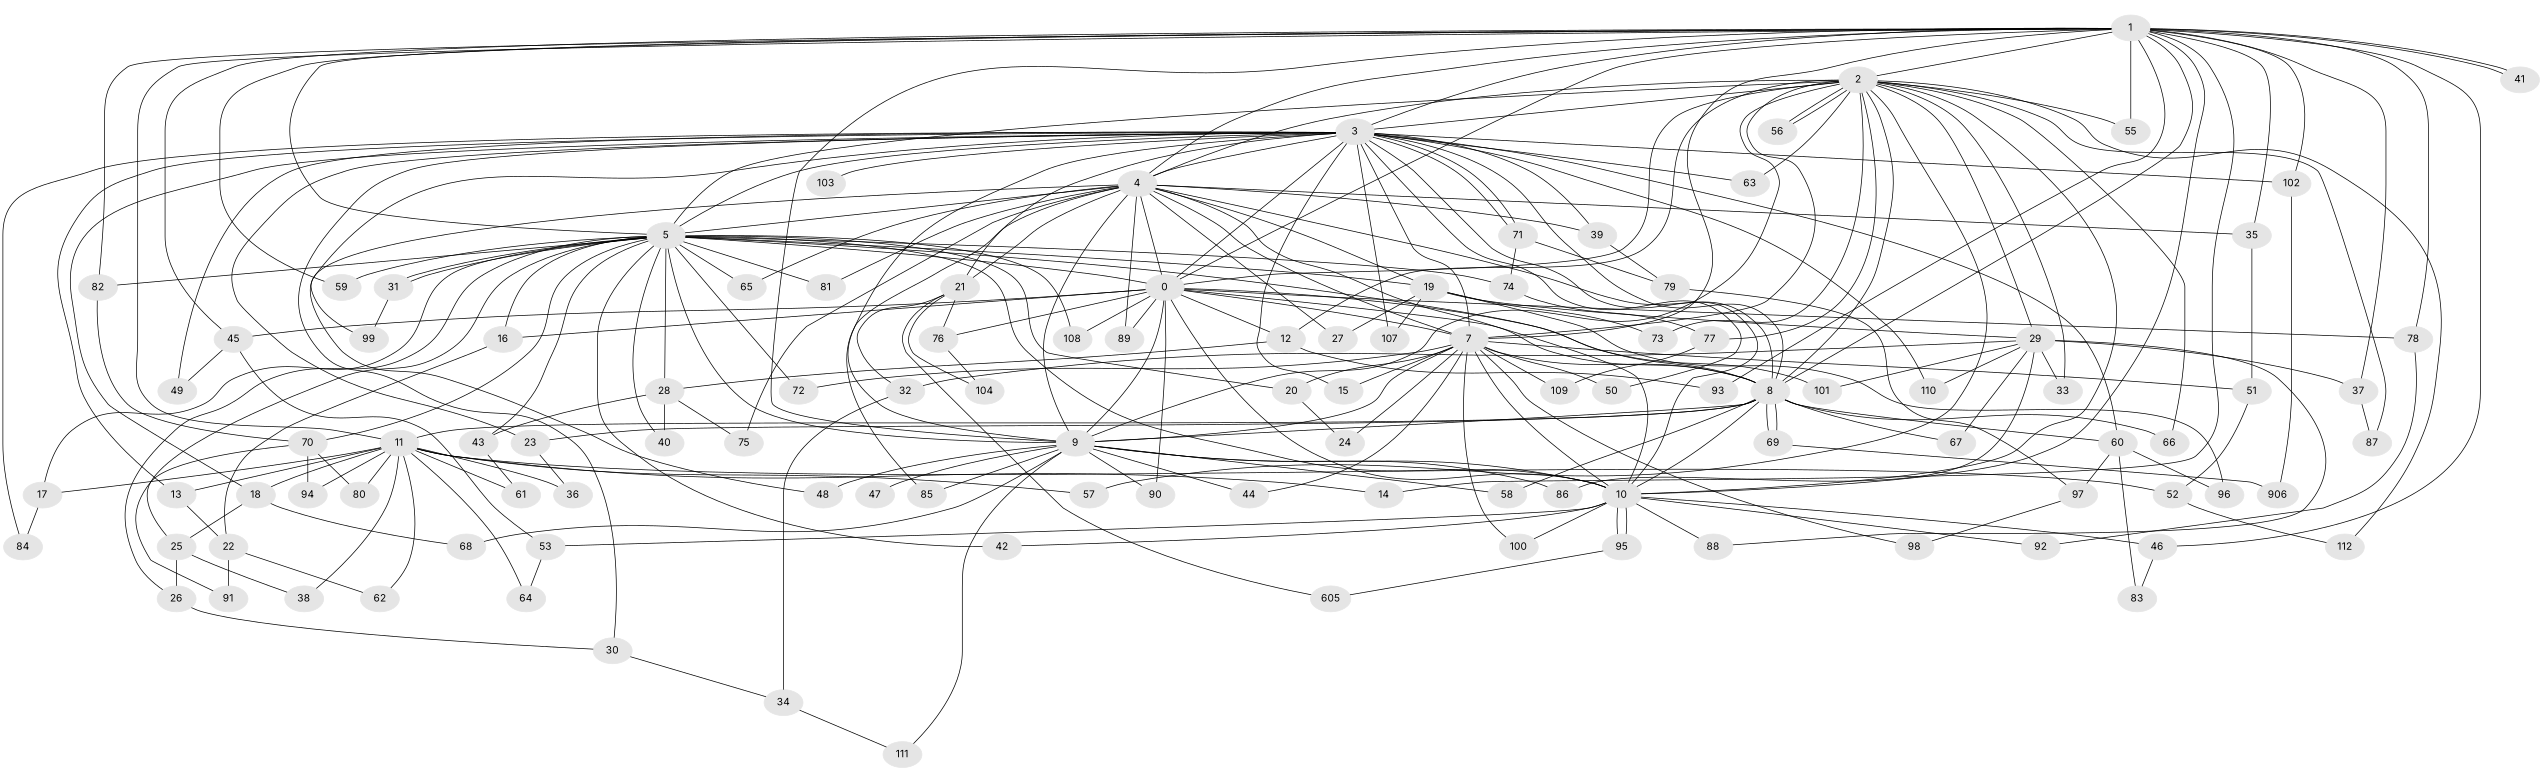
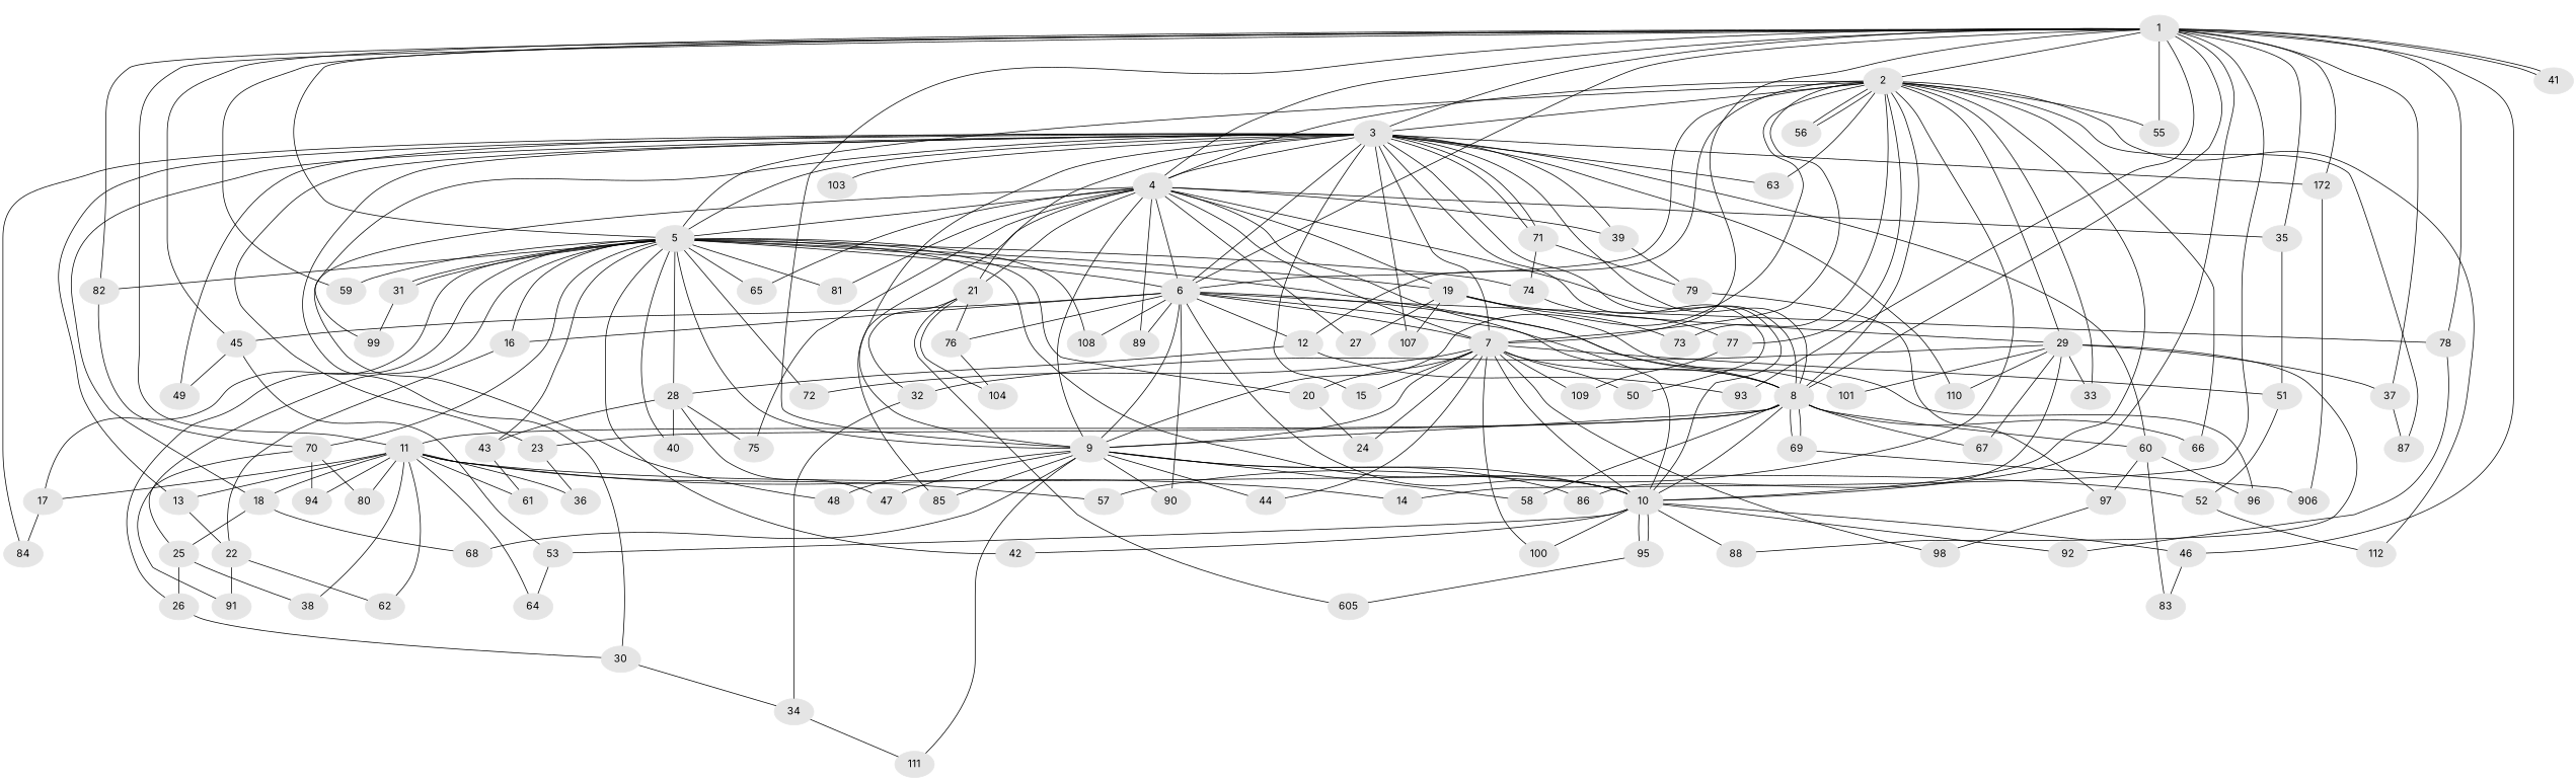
  graph {
    fontname=Inter
    node [color=gray90 fontname=Inter style=filled]
    edge [fontname=Inter]
    1
    2
    3
    4
    5
-   6 [label=0]
+   6
    7
    8
    9
    10
    11
    14
    35
    37
    41
    45
    46
    55
    59
    78
    82
    93
-   102
+   102 [label=172]
    12
    29
    33
    56
    57
    63
    66
    73
    77
    87
    112
    13
    15
    18
    21
    23
    30
    39
    49
    50
    60
    71
    84
    99
    103
    107
    110
    19
    27
    48
    65
    75
    81
    85
    89
    16
    17
    20
    25
    26
    28
    31
    40
    42
    43
    70
    72
    74
    108
    76
    90
    101
    24
    44
    51
    98
    100
    109
    58
    67
    69
    47
    68
    86
    111
    53
    88
    92
    95
    36
    38
    52
    61
    62
    64
    80
    94
    83
    n102 [label=906]
    32
    22
    104
    n106 [label=605]
    34
    79
    96
    97
    91
    1 -- 2
    1 -- 3
    1 -- 4
    1 -- 5
    1 -- 6
    1 -- 7
    1 -- 8
    1 -- 9
    1 -- 10
    1 -- 11
    1 -- 14
    1 -- 35
    1 -- 37
    1 -- 41
    1 -- 41
    1 -- 45
    1 -- 46
    1 -- 55
    1 -- 59
    1 -- 78
    1 -- 82
    1 -- 93
    1 -- 102
    2 -- 3
    2 -- 4
    2 -- 5
    2 -- 6
    2 -- 7
    2 -- 8
    2 -- 9
    2 -- 10
    2 -- 55
    2 -- 12
    2 -- 29
    2 -- 33
    2 -- 56
    2 -- 56
    2 -- 57
    2 -- 63
    2 -- 66
    2 -- 73
    2 -- 77
    2 -- 87
    2 -- 112
    3 -- 4
    3 -- 5
    3 -- 6
    3 -- 7
    3 -- 8
    3 -- 9
    3 -- 10
    3 -- 102
    3 -- 63
    3 -- 13
    3 -- 15
    3 -- 18
    3 -- 21
    3 -- 23
    3 -- 30
    3 -- 39
    3 -- 49
    3 -- 50
    3 -- 60
    3 -- 71
    3 -- 71
    3 -- 84
    3 -- 99
    3 -- 103
    3 -- 107
    3 -- 110
    4 -- 5
    4 -- 6
    4 -- 7
    4 -- 8
    4 -- 9
    4 -- 10
    4 -- 35
    4 -- 21
    4 -- 39
    4 -- 19
    4 -- 27
    4 -- 48
    4 -- 65
    4 -- 75
    4 -- 81
    4 -- 85
    4 -- 89
    5 -- 6
    5 -- 8
    5 -- 9
    5 -- 10
    5 -- 59
    5 -- 82
    5 -- 19
    5 -- 65
    5 -- 81
    5 -- 16
    5 -- 17
    5 -- 20
    5 -- 25
    5 -- 26
    5 -- 28
    5 -- 31
    5 -- 31
    5 -- 40
    5 -- 42
    5 -- 43
    5 -- 70
    5 -- 72
    5 -- 74
    5 -- 108
    6 -- 7
    6 -- 8
    6 -- 9
    6 -- 10
    6 -- 45
    6 -- 78
    6 -- 12
    6 -- 89
    6 -- 16
    6 -- 108
    6 -- 76
    6 -- 90
    6 -- 101
    7 -- 8
    7 -- 9
    7 -- 10
    7 -- 15
    7 -- 50
    7 -- 20
    7 -- 72
    7 -- 24
    7 -- 44
    7 -- 51
    7 -- 98
    7 -- 100
    7 -- 109
    8 -- 9
    8 -- 10
    8 -- 11
    8 -- 66
    8 -- 23
    8 -- 60
    8 -- 58
    8 -- 67
    8 -- 69
    8 -- 69
    9 -- 10
    9 -- 48
    9 -- 85
    9 -- 90
    9 -- 44
    9 -- 58
    9 -- 47
    9 -- 68
    9 -- 86
    9 -- 111
    10 -- 46
    10 -- 42
    10 -- 100
    10 -- 53
    10 -- 88
    10 -- 92
    10 -- 95
    10 -- 95
    11 -- 14
    11 -- 57
    11 -- 13
    11 -- 18
    11 -- 17
    11 -- 36
    11 -- 38
    11 -- 52
    11 -- 61
    11 -- 62
    11 -- 64
    11 -- 80
    11 -- 94
    35 -- 51
    37 -- 87
    45 -- 49
    45 -- 53
    46 -- 83
    78 -- 92
    82 -- 70
    102 -- n102
    12 -- 93
    12 -- 28
    29 -- 37
    29 -- 33
    29 -- 110
    29 -- 101
    29 -- 67
    29 -- 86
    29 -- 88
    29 -- 32
    77 -- 109
    13 -- 22
    18 -- 25
    18 -- 68
    21 -- 76
    21 -- 32
    21 -- 104
    21 -- n106
    23 -- 36
    30 -- 34
    39 -- 79
    60 -- 83
    60 -- 96
    60 -- 97
    71 -- 74
    71 -- 79
    19 -- 29
    19 -- 73
    19 -- 107
    19 -- 27
    19 -- 96
    16 -- 22
    17 -- 84
    20 -- 24
    25 -- 26
    25 -- 38
    26 -- 30
    28 -- 75
    28 -- 40
    28 -- 43
+   28 -- 47
    31 -- 99
    43 -- 61
    70 -- 80
    70 -- 94
    70 -- 91
    74 -- 77
    76 -- 104
    51 -- 52
    69 -- n102
    53 -- 64
    95 -- n106
    52 -- 112
    32 -- 34
    22 -- 62
    22 -- 91
    34 -- 111
    79 -- 97
    97 -- 98
  }
